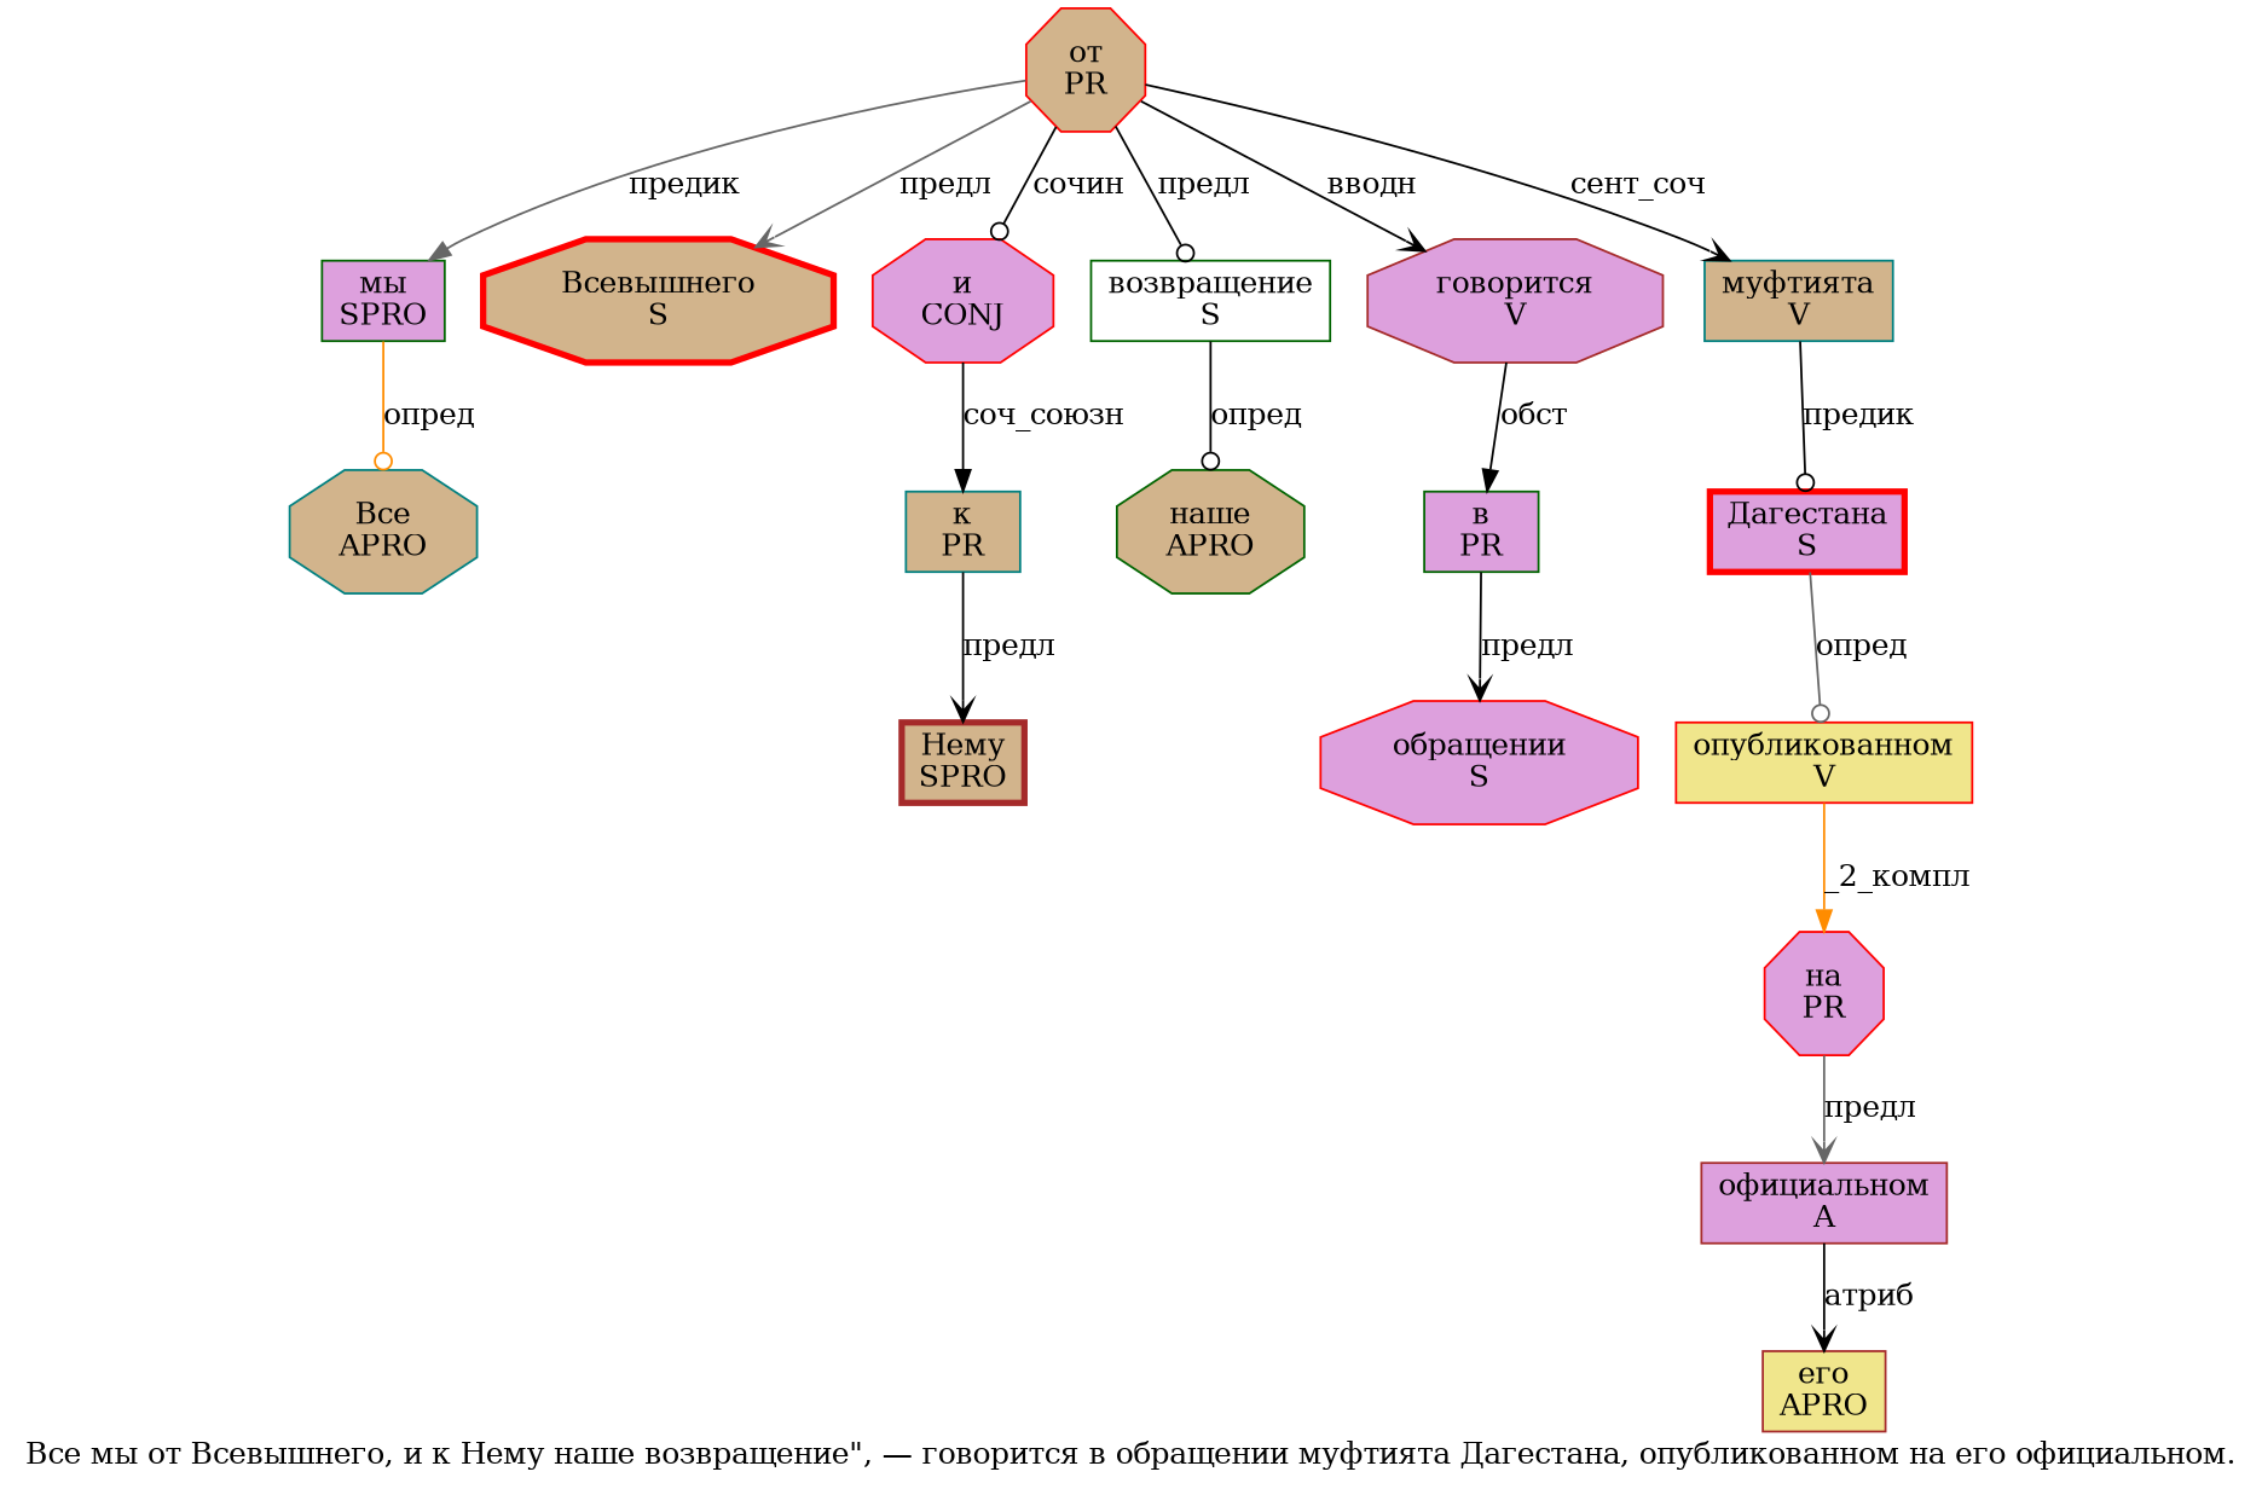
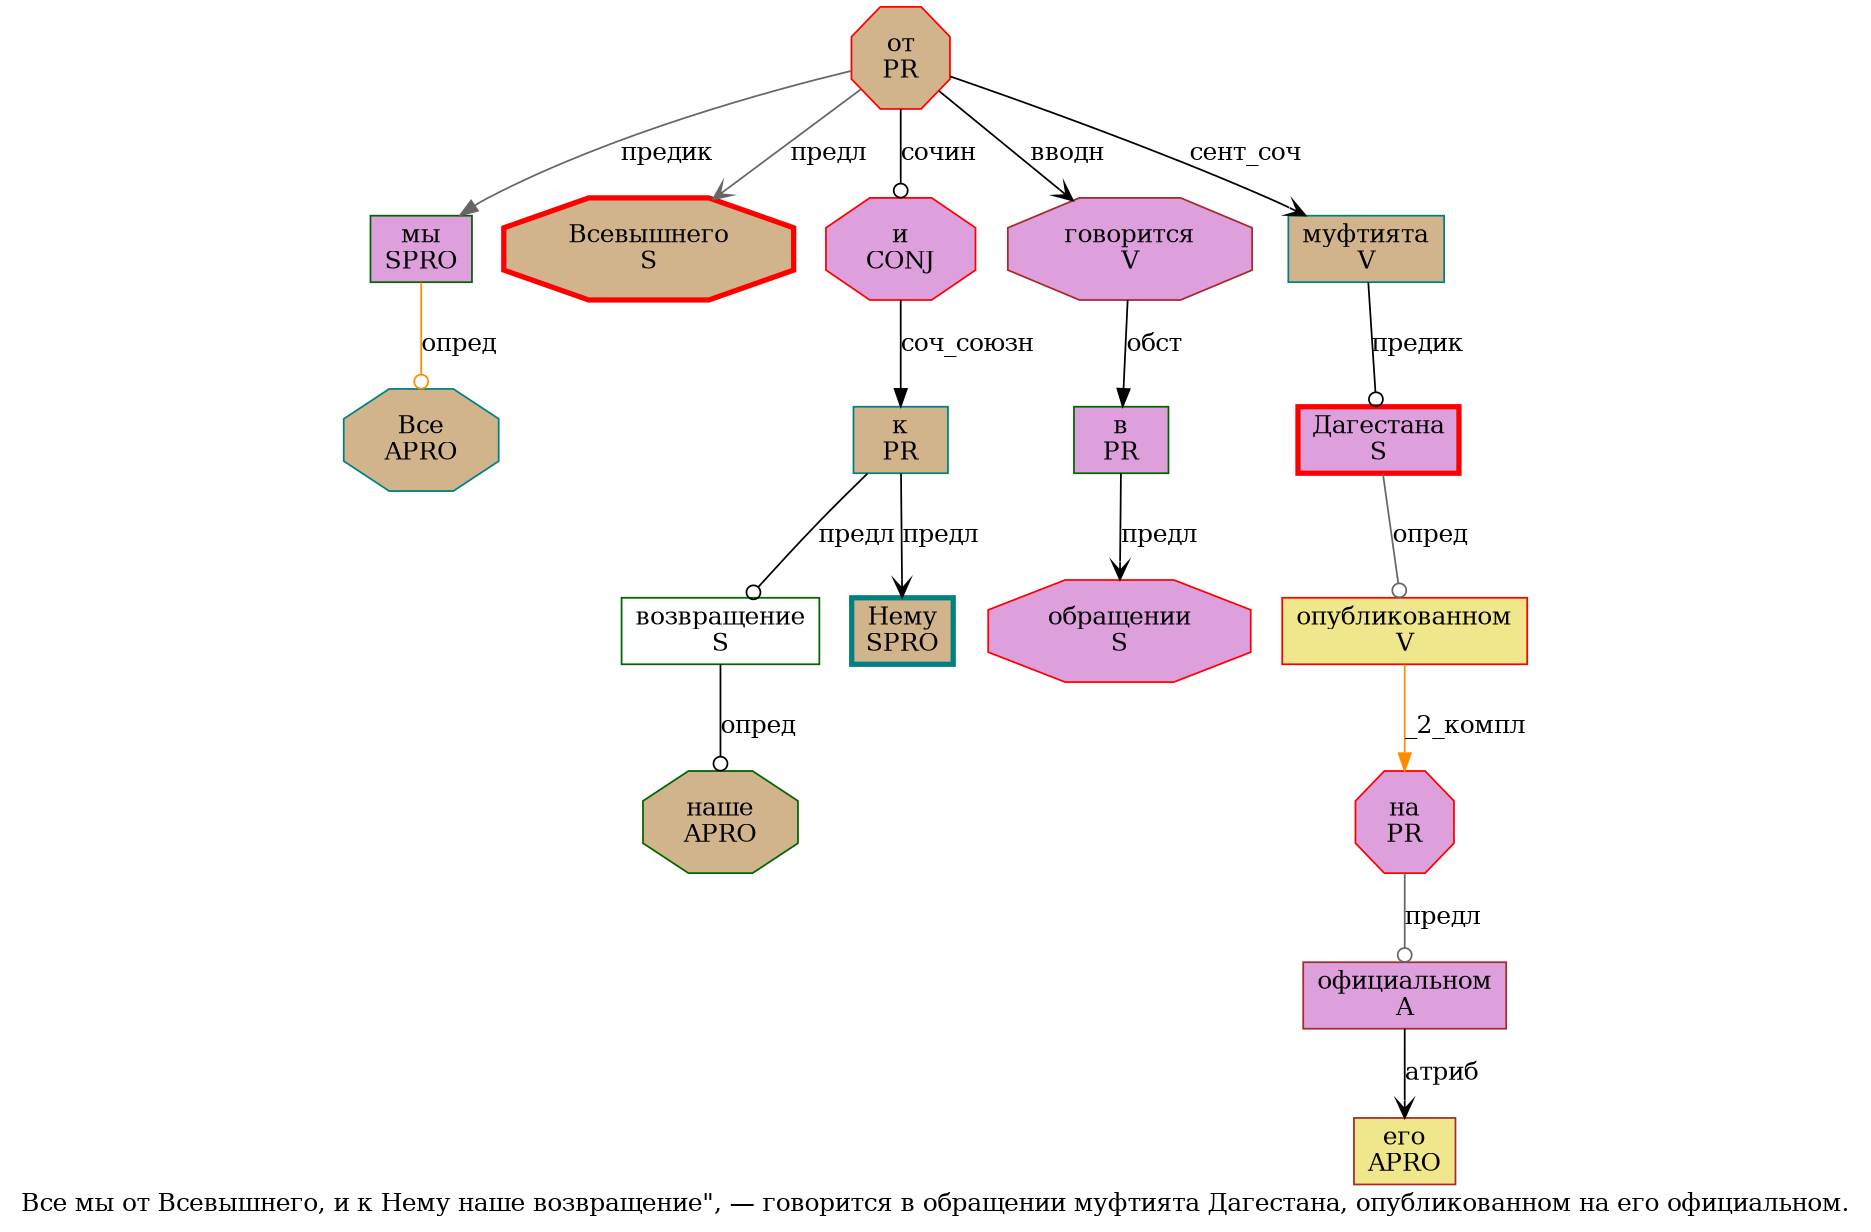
  digraph {
    label="Все мы от Всевышнего, и к Нему наше возвращение\", — говорится в обращении муфтията Дагестана, опубликованном на его официальном."
    node [color=red fillcolor=plum penwidth=1 shape=box style=filled]
    edge [arrowhead=vee color=black]
    n1 [color=teal fillcolor=tan label="Все\nAPRO" shape=octagon]
    n2 [color=darkgreen label="мы\nSPRO"]
    n3 [fillcolor=tan label="от\nPR" shape=octagon]
    n4 [fillcolor=tan label="Всевышнего\nS" penwidth=3 shape=octagon]
    n5 [label="и\nCONJ" shape=octagon]
    n6 [color=darkgreen fillcolor=white label="возвращение\nS"]
    n7 [color=brown label="говорится\nV" shape=octagon]
    n8 [color=teal fillcolor=tan label="муфтията\nV"]
    n9 [color=teal fillcolor=tan label="к\nPR"]
    n10 [color=darkgreen fillcolor=tan label="наше\nAPRO" shape=octagon]
    n11 [color=darkgreen label="в\nPR"]
    n12 [label="Дагестана\nS" penwidth=3]
-   n13 [color=brown fillcolor=tan label="Нему\nSPRO" penwidth=3]
+   n13 [color=teal fillcolor=tan label="Нему\nSPRO" penwidth=3]
    n14 [label="обращении\nS" shape=octagon]
    n15 [fillcolor=khaki label="опубликованном\nV"]
    n16 [label="на\nPR" shape=octagon]
    n17 [color=brown label="официальном\nA"]
    n18 [color=brown fillcolor=khaki label="его\nAPRO"]
    n2 -> n1 [arrowhead=odot color=darkorange label="опред"]
    n3 -> n2 [arrowhead=normal color=gray40 label="предик"]
    n3 -> n4 [color=gray40 label="предл"]
    n3 -> n5 [arrowhead=odot label="сочин"]
-   n3 -> n6 [arrowhead=odot label="предл"]
+   n9 -> n6 [arrowhead=odot label="предл"]
    n3 -> n7 [label="вводн"]
    n3 -> n8 [label="сент_соч"]
    n5 -> n9 [arrowhead=normal label="соч_союзн"]
    n6 -> n10 [arrowhead=odot label="опред"]
    n7 -> n11 [arrowhead=normal label="обст"]
    n8 -> n12 [arrowhead=odot label="предик"]
    n9 -> n13 [label="предл"]
    n11 -> n14 [label="предл"]
    n12 -> n15 [arrowhead=odot color=gray40 label="опред"]
    n15 -> n16 [arrowhead=normal color=darkorange label="_2_компл"]
-   n16 -> n17 [color=gray40 label="предл"]
+   n16 -> n17 [arrowhead=odot color=gray40 label="предл"]
    n17 -> n18 [label="атриб"]
  }
